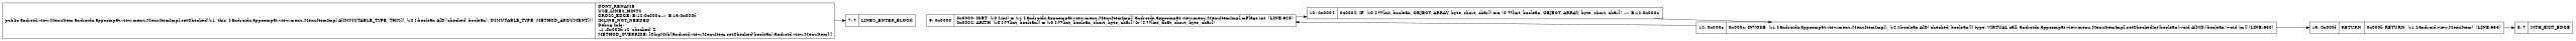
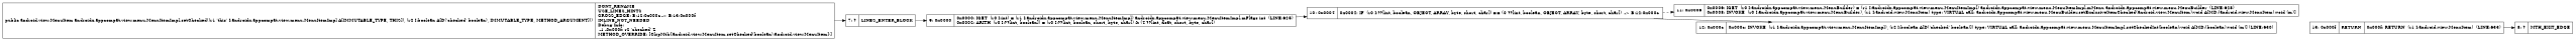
  digraph {
    rankdir=LR
    node [shape=record]
    n1 [label="{7\:\ ?|LINES_ENTER_BLOCK\l}"]
    n2 [label="{9\:\ 0x0000|0x0000: IGET  (r0 I:int) = (r1 I:androidx.appcompat.view.menu.MenuItemImpl) androidx.appcompat.view.menu.MenuItemImpl.mFlags int  (LINE:625)\l0x0002: ARITH  (r0 I:??[int, boolean]) = (r0 I:??[int, boolean, short, byte, char]) & (4 ??[int, float, short, byte, char]) \l}"]
    n3 [label="{10\:\ 0x0004|0x0004: IF  (r0 I:??[int, boolean, OBJECT, ARRAY, byte, short, char]) == (0 ??[int, boolean, OBJECT, ARRAY, byte, short, char])  \-\> B:12:0x000c \l}"]
+   n4 [label="{11\:\ 0x0006|0x0006: IGET  (r0 I:androidx.appcompat.view.menu.MenuBuilder) = (r1 I:androidx.appcompat.view.menu.MenuItemImpl) androidx.appcompat.view.menu.MenuItemImpl.mMenu androidx.appcompat.view.menu.MenuBuilder  (LINE:628)\l0x0008: INVOKE  (r0 I:androidx.appcompat.view.menu.MenuBuilder), (r1 I:android.view.MenuItem) type: VIRTUAL call: androidx.appcompat.view.menu.MenuBuilder.setExclusiveItemChecked(android.view.MenuItem):void A[MD:(android.view.MenuItem):void (m)]\l}"]
    n5 [label="{12\:\ 0x000c|0x000c: INVOKE  (r1 I:androidx.appcompat.view.menu.MenuItemImpl), (r2 I:boolean A[D('checked' boolean)]) type: VIRTUAL call: androidx.appcompat.view.menu.MenuItemImpl.setCheckedInt(boolean):void A[MD:(boolean):void (m)] (LINE:630)\l}"]
    n6 [label="{13\:\ 0x000f|RETURN\l|0x000f: RETURN  (r1 I:android.view.MenuItem)  (LINE:633)\l}"]
    n7 [label="{8\:\ ?|MTH_EXIT_EDGE\l}"]
    n8 [label="{public android.view.MenuItem androidx.appcompat.view.menu.MenuItemImpl.setChecked((r1 'this' I:androidx.appcompat.view.menu.MenuItemImpl A[IMMUTABLE_TYPE, THIS]), (r2 I:boolean A[D('checked' boolean), IMMUTABLE_TYPE, METHOD_ARGUMENT]))  | DONT_RENAME\lUSE_LINES_HINTS\lCROSS_EDGE: B:12:0x000c \-\> B:13:0x000f\lINLINE_NOT_NEEDED\lDebug Info:\l  \-1 \-0x000f: r2 'checked' Z\lMETHOD_OVERRIDE: [ClspMth\{android.view.MenuItem.setChecked(boolean):android.view.MenuItem\}]\l}"]
-   n5 -> n2
+   n1 -> n2
    n2 -> n3
+   n3 -> n4 [style=dashed]
    n3 -> n5
-   n5 -> n6
    n6 -> n7
    n8 -> n1
  }
